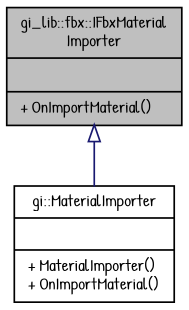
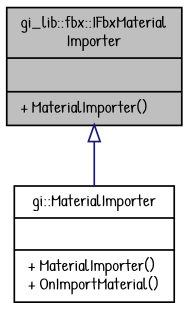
  digraph {
    fontname="Patrick Hand"
    node [color=black fontname="Patrick Hand" fontsize=10 shape=record style=filled]
-   n1 [fillcolor=grey75 fontcolor=black height=0.2 label="{gi_lib::fbx::IFbxMaterial\lImporter\n||+ OnImportMaterial()\l}" width=0.4]
+   n1 [fillcolor=grey75 fontcolor=black height=0.2 label="{gi_lib::fbx::IFbxMaterial\lImporter\n||+ MaterialImporter()\l}" width=0.4]
    n2 [fillcolor=white height=0.2 label="{gi::MaterialImporter\n||+ MaterialImporter()\l+ OnImportMaterial()\l}" width=0.4]
    n1 -> n2 [arrowtail=onormal color=midnightblue dir=back fontname="Patrick Hand" fontsize=10 labelfontname=Helvetica labelfontsize=10 style=solid]
  }
